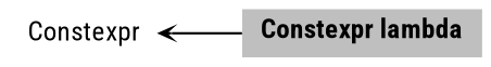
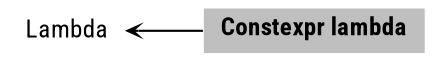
  digraph {
    rankdir=LR
    fontname="Roboto Condensed"
    node [color=black fontname="Roboto Condensed" fontsize=12 shape=plaintext]
    n1 [fillcolor=grey75 fontcolor=black height=0.2 label=<<b>Constexpr lambda</b>> style=filled width=0.4]
-   n2 [height=0.2 label=Constexpr width=0.4]
+   n2 [height=0.2 label=Lambda width=0.4]
    n2 -> n1 [arrowhead=open arrowsize=0.5 arrowtail=open dir=back fontname="Roboto Condensed" fontsize=15 labelfontsize=15 shape=plaintext style=solid]
  }
